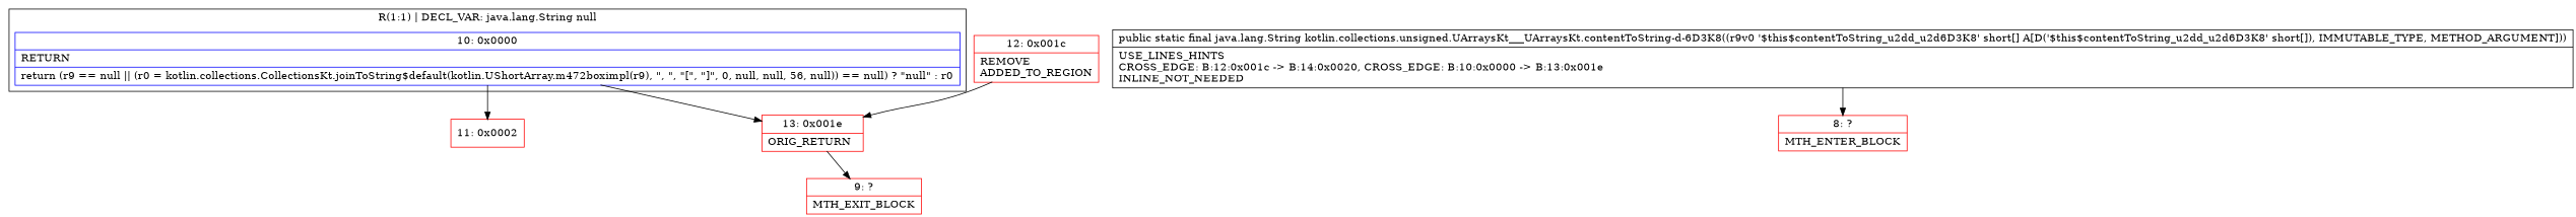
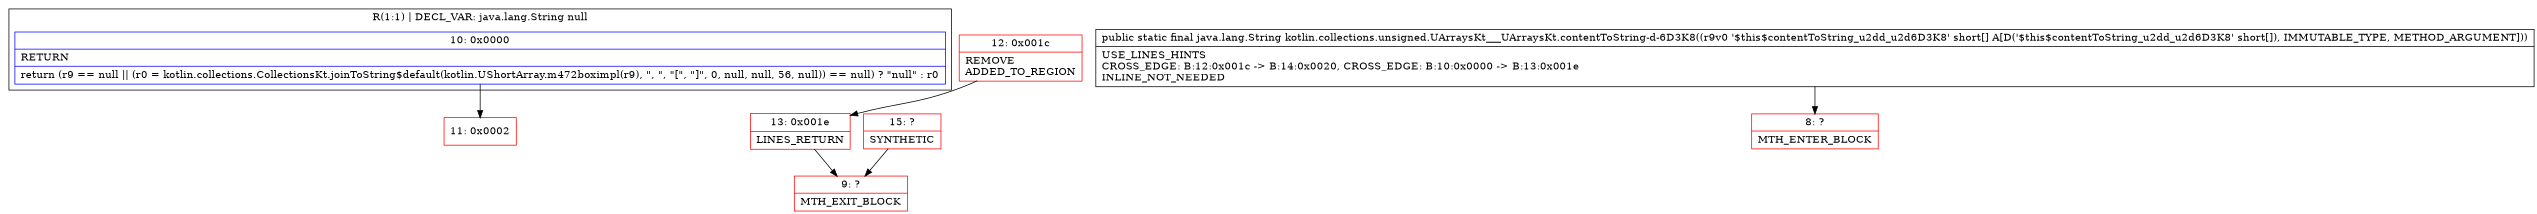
  digraph {
    node [color=red shape=record]
    n1 [color=blue label="{10\:\ 0x0000|RETURN\l|return (r9 == null \|\| (r0 = kotlin.collections.CollectionsKt.joinToString$default(kotlin.UShortArray.m472boximpl(r9), \", \", \"[\", \"]\", 0, null, null, 56, null)) == null) ? \"null\" : r0\l}"]
    n2 [label="{11\:\ 0x0002}"]
-   n3 [label="{13\:\ 0x001e|ORIG_RETURN\l}"]
+   n3 [label="{13\:\ 0x001e|LINES_RETURN\l}"]
    n4 [label="{9\:\ ?|MTH_EXIT_BLOCK\l}"]
    n5 [label="{8\:\ ?|MTH_ENTER_BLOCK\l}"]
    n6 [label="{12\:\ 0x001c|REMOVE\lADDED_TO_REGION\l}"]
+   n7 [label="{15\:\ ?|SYNTHETIC\l}"]
    n8 [label="{public static final java.lang.String kotlin.collections.unsigned.UArraysKt___UArraysKt.contentToString\-d\-6D3K8((r9v0 '$this$contentToString_u2dd_u2d6D3K8' short[] A[D('$this$contentToString_u2dd_u2d6D3K8' short[]), IMMUTABLE_TYPE, METHOD_ARGUMENT]))  | USE_LINES_HINTS\lCROSS_EDGE: B:12:0x001c \-\> B:14:0x0020, CROSS_EDGE: B:10:0x0000 \-\> B:13:0x001e\lINLINE_NOT_NEEDED\l}" color=""]
    subgraph cluster_1 {
      label="R(1:1) | DECL_VAR: java.lang.String null\l"
      n1
    }
    n1 -> n2
-   n1 -> n3
    n3 -> n4
    n6 -> n3
+   n7 -> n4
    n8 -> n5
  }
